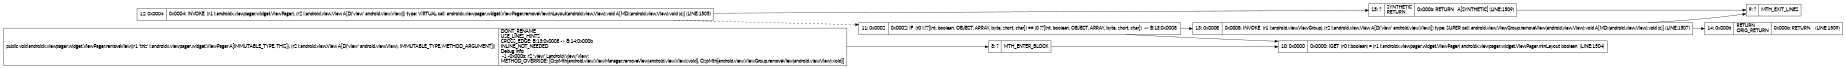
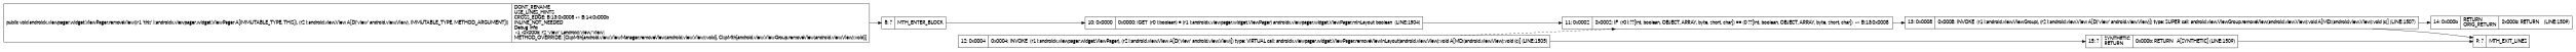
  digraph {
    fontname=Lato
    rankdir=LR
    node [fontname=Lato shape=record]
    edge [fontname=Lato]
    n1 [label="{8\:\ ?|MTH_ENTER_BLOCK\l}"]
    n2 [label="{10\:\ 0x0000|0x0000: IGET  (r0 I:boolean) = (r1 I:androidx.viewpager.widget.ViewPager) androidx.viewpager.widget.ViewPager.mInLayout boolean  (LINE:1504)\l}"]
    n3 [label="{11\:\ 0x0002|0x0002: IF  (r0 I:??[int, boolean, OBJECT, ARRAY, byte, short, char]) == (0 ??[int, boolean, OBJECT, ARRAY, byte, short, char])  \-\> B:13:0x0008 \l}"]
    n4 [label="{13\:\ 0x0008|0x0008: INVOKE  (r1 I:android.view.ViewGroup), (r2 I:android.view.View A[D('view' android.view.View)]) type: SUPER call: android.view.ViewGroup.removeView(android.view.View):void A[MD:(android.view.View):void (c)] (LINE:1507)\l}"]
    n5 [label="{12\:\ 0x0004|0x0004: INVOKE  (r1 I:androidx.viewpager.widget.ViewPager), (r2 I:android.view.View A[D('view' android.view.View)]) type: VIRTUAL call: androidx.viewpager.widget.ViewPager.removeViewInLayout(android.view.View):void A[MD:(android.view.View):void (c)] (LINE:1505)\l}"]
    n6 [label="{15\:\ ?|SYNTHETIC\lRETURN\l|0x000b: RETURN   A[SYNTHETIC] (LINE:1509)\l}"]
    n7 [label="{9\:\ ?|MTH_EXIT_LINES\l}"]
    n8 [label="{14\:\ 0x000b|RETURN\lORIG_RETURN\l|0x000b: RETURN    (LINE:1509)\l}"]
    n9 [label="{public void androidx.viewpager.widget.ViewPager.removeView((r1 'this' I:androidx.viewpager.widget.ViewPager A[IMMUTABLE_TYPE, THIS]), (r2 I:android.view.View A[D('view' android.view.View), IMMUTABLE_TYPE, METHOD_ARGUMENT]))  | DONT_RENAME\lUSE_LINES_HINTS\lCROSS_EDGE: B:13:0x0008 \-\> B:14:0x000b\lINLINE_NOT_NEEDED\lDebug Info:\l  \-1 \-0x000b: r2 'view' Landroid\/view\/View;\lMETHOD_OVERRIDE: [ClspMth\{android.view.ViewManager.removeView(android.view.View):void\}, ClspMth\{android.view.ViewGroup.removeView(android.view.View):void\}]\l}"]
    n1 -> n2
-   n3 -> n2
+   n2 -> n3
    n3 -> n4
    n4 -> n7
    n4 -> n8
    n5 -> n3 [style=dashed]
    n5 -> n6
    n6 -> n7
    n9 -> n1
  }
